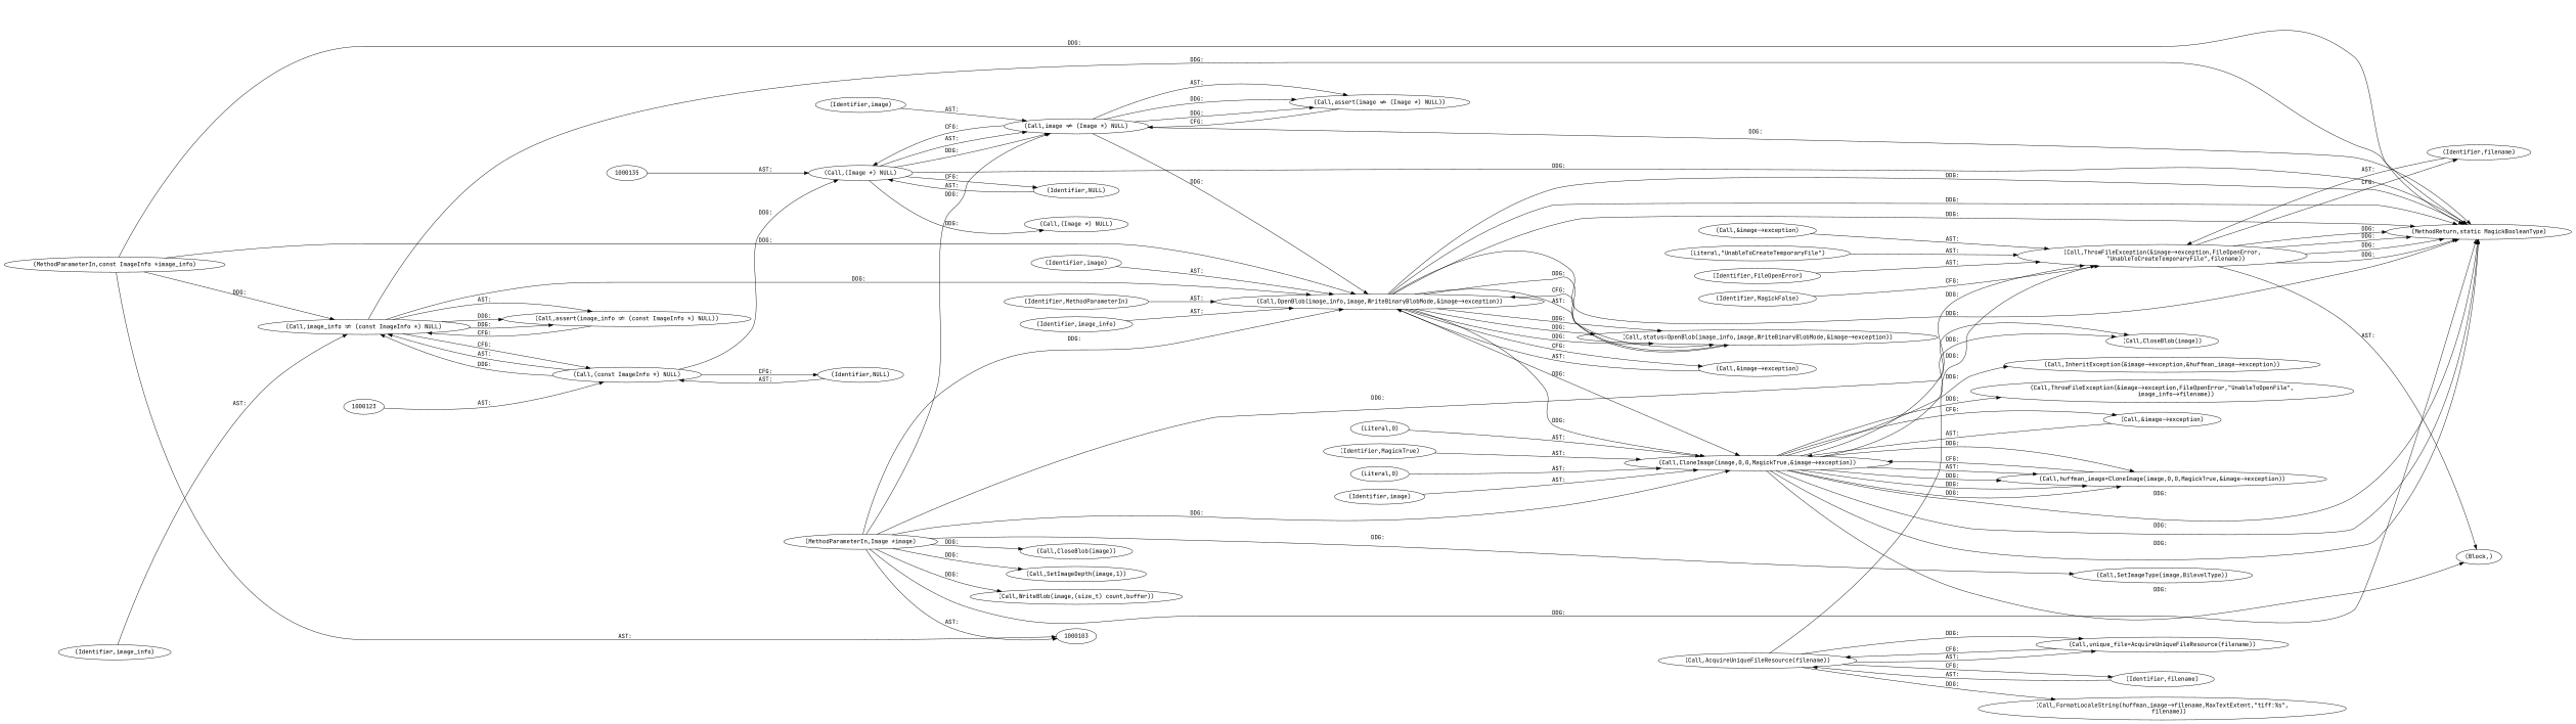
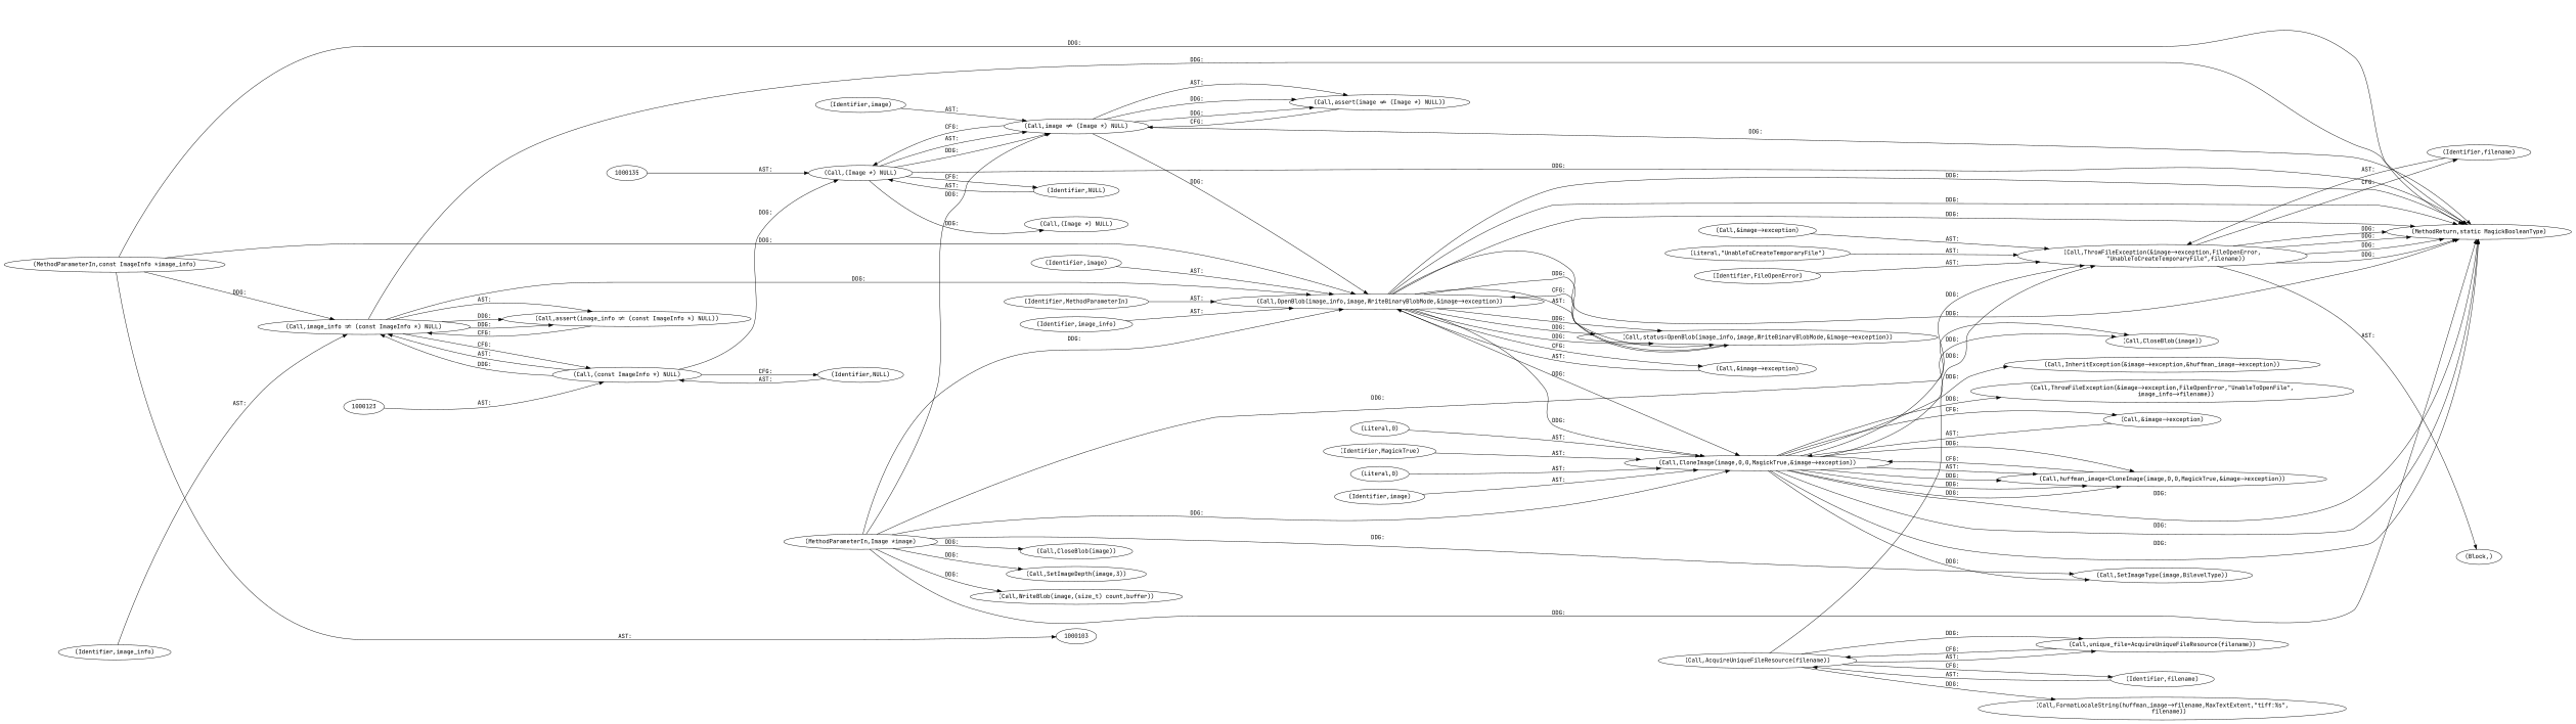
  digraph {
    fontname="JetBrains Mono"
    rankdir=LR
    node [fontname="JetBrains Mono"]
    edge [fontname="JetBrains Mono"]
    n1 [label="(Call,ThrowFileException(&image->exception,FileOpenError,\n        \"UnableToCreateTemporaryFile\",filename))"]
    n2 [label="(Identifier,filename)"]
    n3 [label="(Block,)"]
    n4 [label="(MethodReturn,static MagickBooleanType)"]
    n5 [label="(Call,CloneImage(image,0,0,MagickTrue,&image->exception))"]
    n6 [label="(Call,CloseBlob(image))"]
    n7 [label="(Call,huffman_image=CloneImage(image,0,0,MagickTrue,&image->exception))"]
    n8 [label="(Call,InheritException(&image->exception,&huffman_image->exception))"]
    n9 [label="(Call,SetImageType(image,BilevelType))"]
    n10 [label="(Call,ThrowFileException(&image->exception,FileOpenError,\"UnableToOpenFile\",\n        image_info->filename))"]
    n11 [label="(Call,&image->exception)"]
    n12 [label="(Call,OpenBlob(image_info,image,WriteBinaryBlobMode,&image->exception))"]
    n13 [label="(Call,status=OpenBlob(image_info,image,WriteBinaryBlobMode,&image->exception))"]
    n14 [label="(Call,&image->exception)"]
    n15 [label="(Call,image_info != (const ImageInfo *) NULL)"]
    n16 [label="(Call,(const ImageInfo *) NULL)"]
    n17 [label="(Call,assert(image_info != (const ImageInfo *) NULL))"]
    n18 [label="(Call,(Image *) NULL)"]
    n19 [label="(Identifier,NULL)"]
    n20 [label="(MethodParameterIn,const ImageInfo *image_info)"]
    1000103
    n22 [label="(Call,image != (Image *) NULL)"]
    n23 [label="(Identifier,NULL)"]
    n24 [label="(Call,(Image *) NULL)"]
    n25 [label="(Call,assert(image != (Image *) NULL))"]
    n26 [label="(MethodParameterIn,Image *image)"]
    n27 [label="(Call,CloseBlob(image))"]
-   n28 [label="(Call,SetImageDepth(image,1))"]
+   n28 [label="(Call,SetImageDepth(image,3))"]
    n29 [label="(Call,WriteBlob(image,(size_t) count,buffer))"]
    n30 [label="(Call,AcquireUniqueFileResource(filename))"]
    n31 [label="(Call,unique_file=AcquireUniqueFileResource(filename))"]
    n32 [label="(Identifier,filename)"]
    n33 [label="(Call,FormatLocaleString(huffman_image->filename,MaxTextExtent,\"tiff:%s\",\n    filename))"]
    n34 [label="(Literal,0)"]
-   n35 [label="(Identifier,MagickFalse)"]
    n36 [label="(Call,&image->exception)"]
    n37 [label="(Identifier,MethodParameterIn)"]
    n38 [label="(Identifier,MagickTrue)"]
    n39 [label="(Literal,\"UnableToCreateTemporaryFile\")"]
    n40 [label="(Literal,0)"]
    n41 [label="(Identifier,image)"]
    n42 [label="(Identifier,FileOpenError)"]
    n43 [label="(Identifier,image_info)"]
    n44 [label="(Identifier,image)"]
    n45 [label="(Identifier,image)"]
    n46 [label="(Identifier,image_info)"]
    1000123
    1000135
    n1 -> n2 [label="CFG: "]
    n1 -> n3 [label="AST: "]
    n1 -> n4 [label="DDG: "]
    n1 -> n4 [label="DDG: "]
    n1 -> n4 [label="DDG: "]
    n1 -> n4 [label="DDG: "]
    n2 -> n1 [label="AST: "]
    n5 -> n1 [label="DDG: "]
    n5 -> n4 [label="DDG: "]
    n5 -> n4 [label="DDG: "]
    n5 -> n4 [label="DDG: "]
    n5 -> n6 [label="DDG: "]
    n5 -> n7 [label="AST: "]
    n5 -> n7 [label="DDG: "]
    n5 -> n7 [label="DDG: "]
    n5 -> n7 [label="DDG: "]
    n5 -> n7 [label="DDG: "]
    n5 -> n8 [label="DDG: "]
-   n5 -> n3 [label="DDG: "]
+   n5 -> n9 [label="DDG: "]
    n5 -> n10 [label="DDG: "]
    n5 -> n11 [label="CFG: "]
    n7 -> n5 [label="CFG: "]
    n11 -> n5 [label="AST: "]
    n12 -> n4 [label="DDG: "]
    n12 -> n4 [label="DDG: "]
    n12 -> n4 [label="DDG: "]
    n12 -> n4 [label="DDG: "]
    n12 -> n5 [label="DDG: "]
    n12 -> n5 [label="DDG: "]
    n12 -> n13 [label="AST: "]
    n12 -> n13 [label="DDG: "]
    n12 -> n13 [label="DDG: "]
    n12 -> n13 [label="DDG: "]
    n12 -> n13 [label="DDG: "]
    n12 -> n14 [label="CFG: "]
    n13 -> n12 [label="CFG: "]
    n14 -> n12 [label="AST: "]
    n15 -> n4 [label="DDG: "]
    n15 -> n12 [label="DDG: "]
    n15 -> n16 [label="CFG: "]
    n15 -> n17 [label="AST: "]
    n15 -> n17 [label="DDG: "]
    n15 -> n17 [label="DDG: "]
    n16 -> n15 [label="AST: "]
    n16 -> n15 [label="DDG: "]
    n16 -> n18 [label="DDG: "]
    n16 -> n19 [label="CFG: "]
    n17 -> n15 [label="CFG: "]
    n18 -> n4 [label="DDG: "]
    n18 -> n22 [label="AST: "]
    n18 -> n22 [label="DDG: "]
    n18 -> n23 [label="CFG: "]
    n18 -> n24 [label="DDG: "]
    n19 -> n16 [label="AST: "]
    n20 -> n4 [label="DDG: "]
    n20 -> n12 [label="DDG: "]
    n20 -> n15 [label="DDG: "]
    n20 -> 1000103 [label="AST: "]
    n22 -> n4 [label="DDG: "]
    n22 -> n12 [label="DDG: "]
    n22 -> n18 [label="CFG: "]
    n22 -> n25 [label="AST: "]
    n22 -> n25 [label="DDG: "]
    n22 -> n25 [label="DDG: "]
    n23 -> n18 [label="AST: "]
    n25 -> n22 [label="CFG: "]
    n26 -> n4 [label="DDG: "]
    n26 -> n5 [label="DDG: "]
    n26 -> n6 [label="DDG: "]
    n26 -> n9 [label="DDG: "]
    n26 -> n12 [label="DDG: "]
-   n26 -> 1000103 [label="AST: "]
    n26 -> n22 [label="DDG: "]
    n26 -> n27 [label="DDG: "]
    n26 -> n28 [label="DDG: "]
    n26 -> n29 [label="DDG: "]
    n30 -> n1 [label="DDG: "]
    n30 -> n31 [label="AST: "]
    n30 -> n31 [label="DDG: "]
    n30 -> n32 [label="CFG: "]
    n30 -> n33 [label="DDG: "]
    n31 -> n30 [label="CFG: "]
    n32 -> n30 [label="AST: "]
    n34 -> n5 [label="AST: "]
-   n35 -> n1 [label="CFG: "]
    n36 -> n1 [label="AST: "]
    n37 -> n12 [label="AST: "]
    n38 -> n5 [label="AST: "]
    n39 -> n1 [label="AST: "]
    n40 -> n5 [label="AST: "]
    n41 -> n22 [label="AST: "]
    n42 -> n1 [label="AST: "]
    n43 -> n12 [label="AST: "]
    n44 -> n5 [label="AST: "]
    n45 -> n12 [label="AST: "]
    n46 -> n15 [label="AST: "]
    1000123 -> n16 [label="AST: "]
    1000135 -> n18 [label="AST: "]
  }
